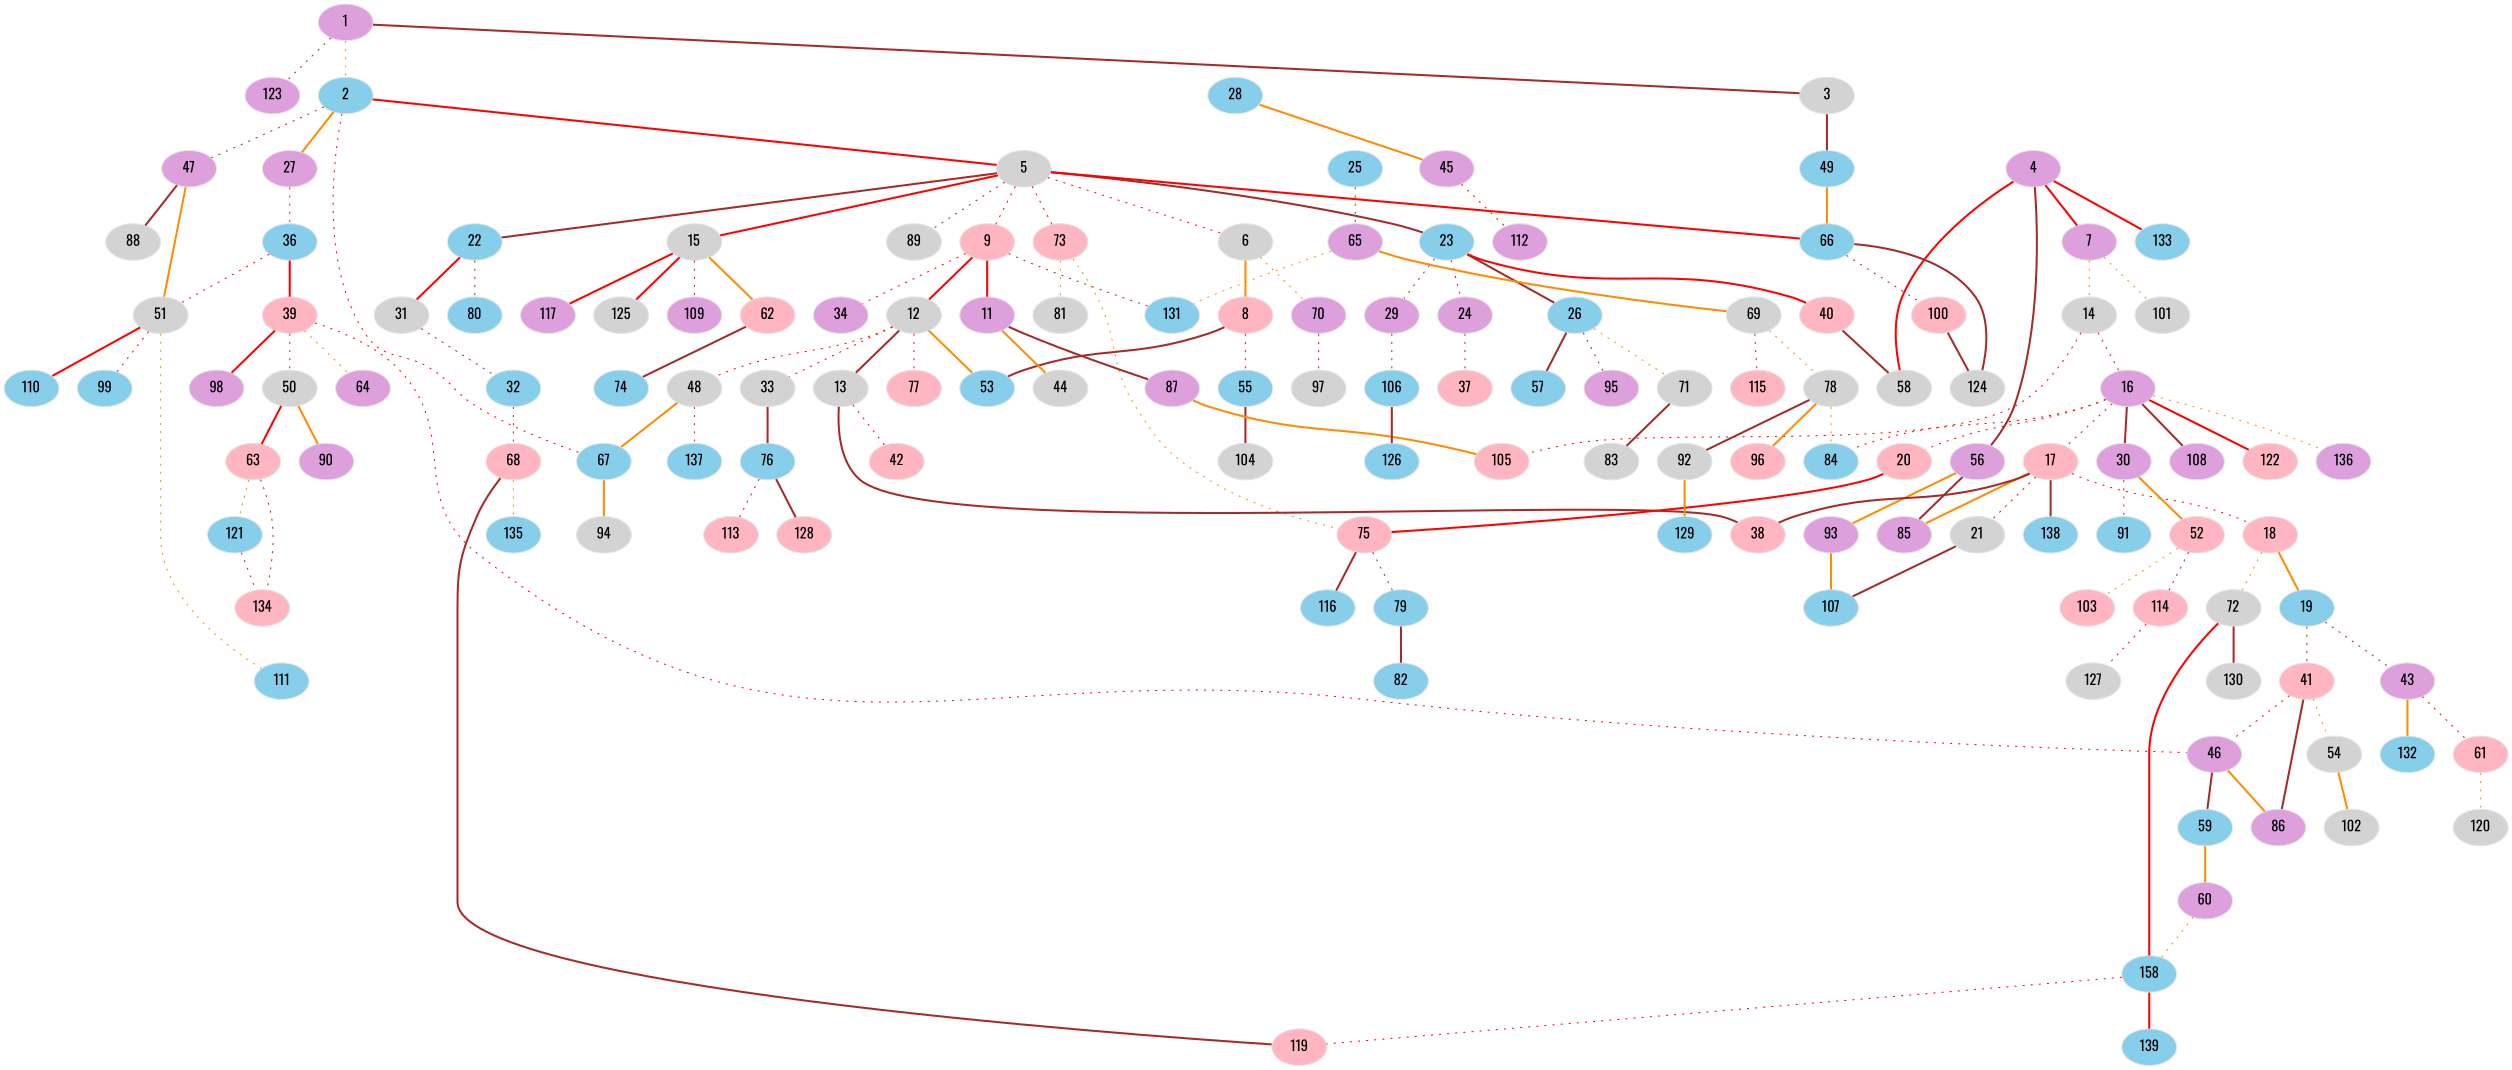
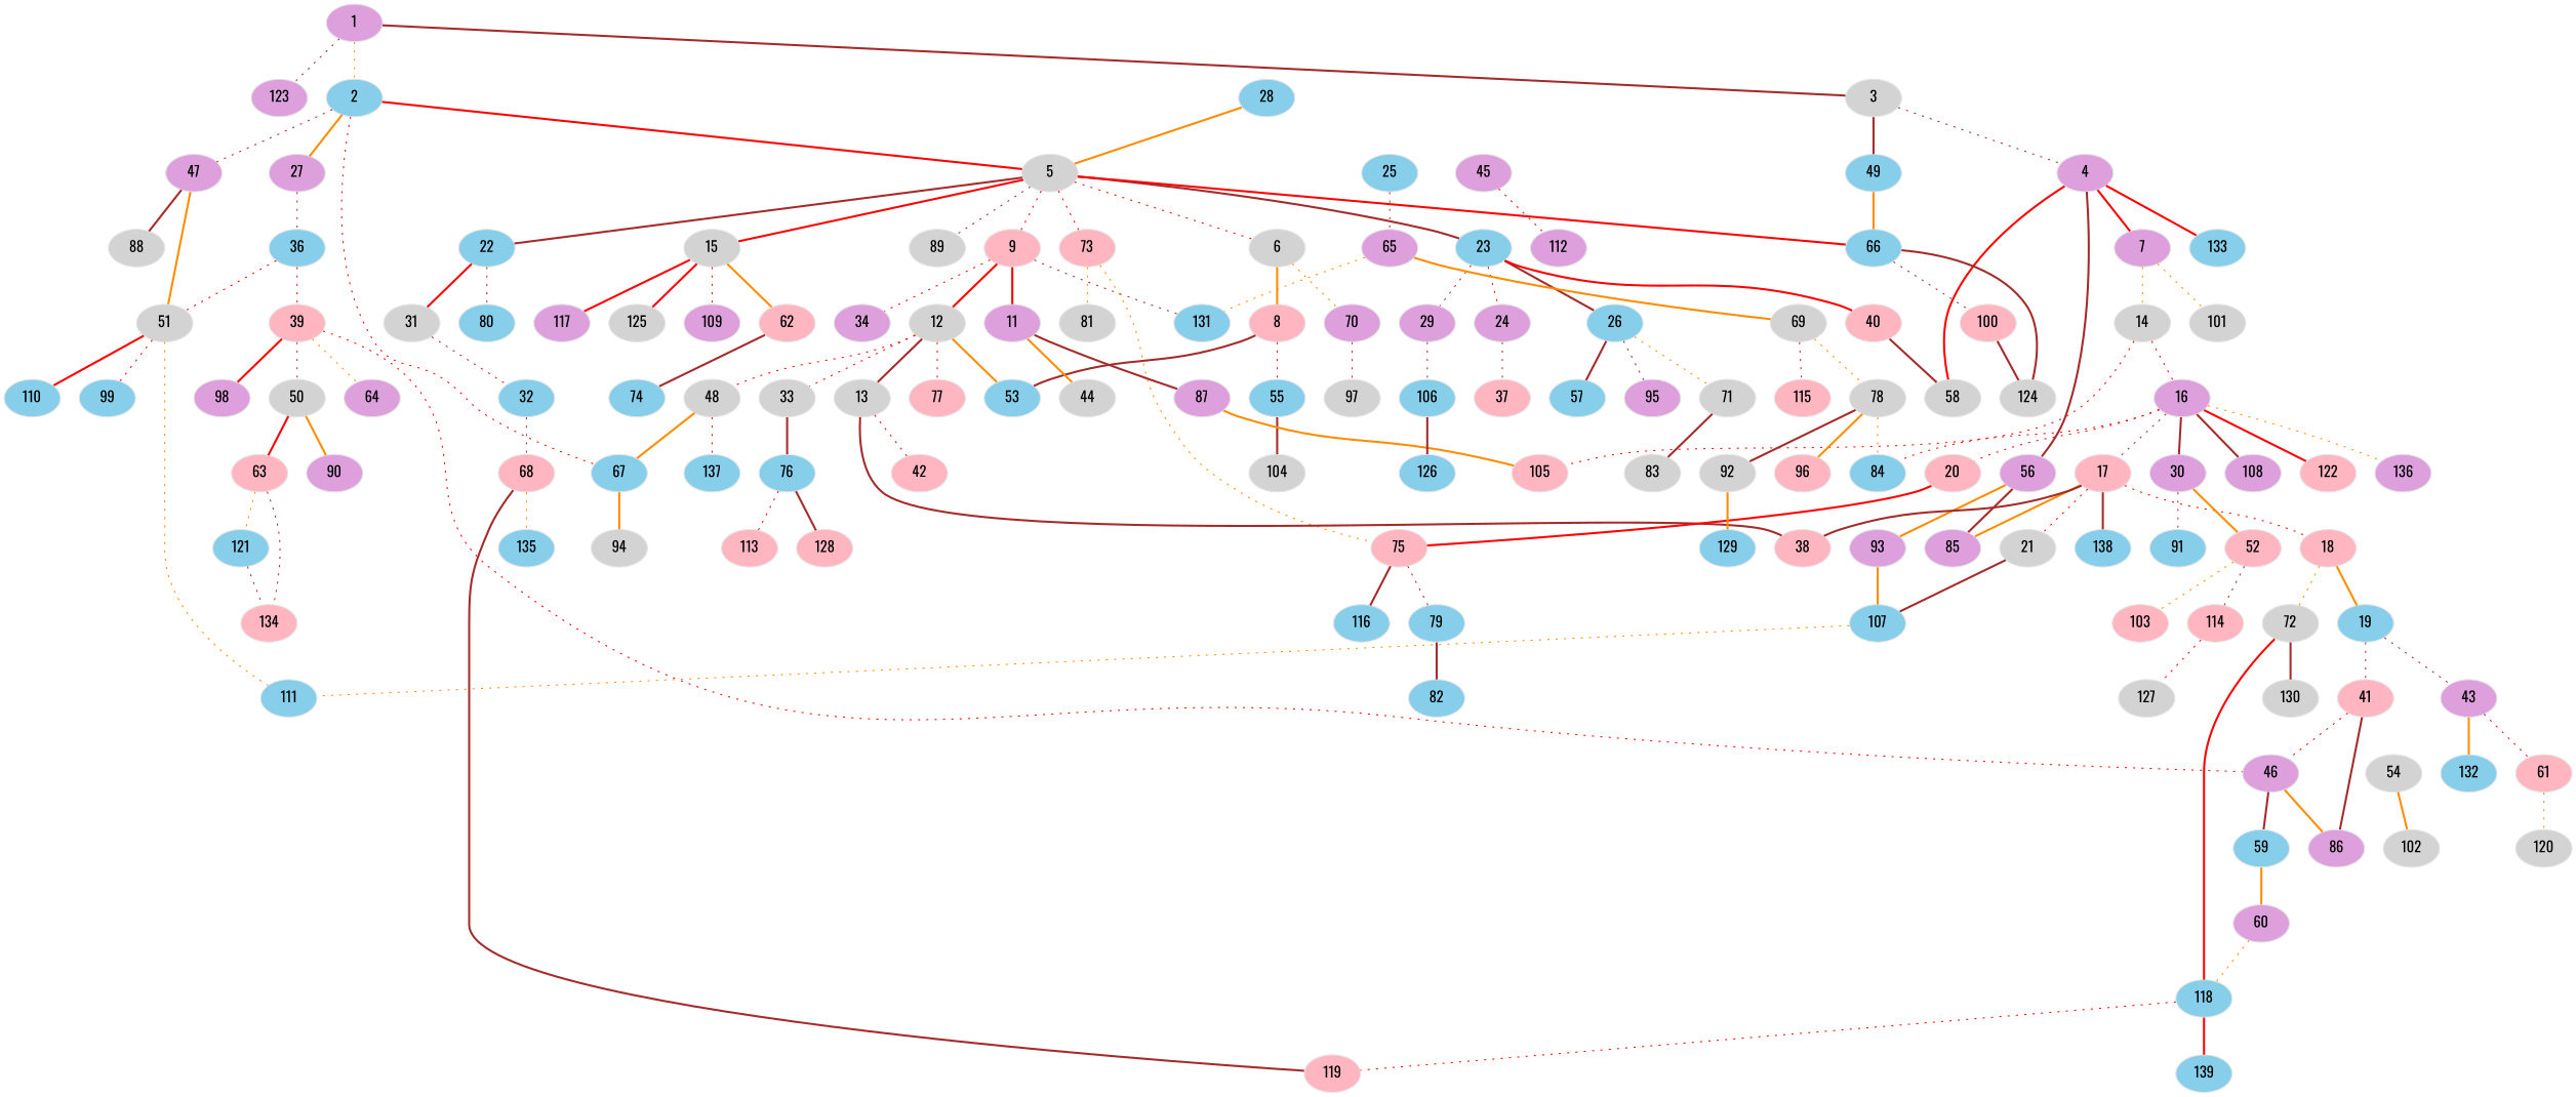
  graph {
    fontname=Oswald
    node [color=gray90 fillcolor=skyblue fontname=Oswald style=filled]
    edge [color=brown fontname=Oswald style=bold]
    1 [fillcolor=plum]
    2
    3 [fillcolor=lightgrey]
    123 [fillcolor=plum]
    5 [fillcolor=lightgrey]
    27 [fillcolor=plum]
    47 [fillcolor=plum]
    67
    4 [fillcolor=plum]
    49
    6 [fillcolor=lightgrey]
    9 [fillcolor=lightpink]
    15 [fillcolor=lightgrey]
    22
    23
    66
    73 [fillcolor=lightpink]
    89 [fillcolor=lightgrey]
    36
    51 [fillcolor=lightgrey]
    88 [fillcolor=lightgrey]
    94 [fillcolor=lightgrey]
    7 [fillcolor=plum]
    56 [fillcolor=plum]
    58 [fillcolor=lightgrey]
    133
    14 [fillcolor=lightgrey]
    101 [fillcolor=lightgrey]
    85 [fillcolor=plum]
    93 [fillcolor=plum]
    8 [fillcolor=lightpink]
    70 [fillcolor=plum]
    11 [fillcolor=plum]
    12 [fillcolor=lightgrey]
    34 [fillcolor=plum]
    131
    62 [fillcolor=lightpink]
    109 [fillcolor=plum]
    117 [fillcolor=plum]
    125 [fillcolor=lightgrey]
    31 [fillcolor=lightgrey]
    80
    24 [fillcolor=plum]
    26
    29 [fillcolor=plum]
    40 [fillcolor=lightpink]
    100 [fillcolor=lightpink]
    124 [fillcolor=lightgrey]
    75 [fillcolor=lightpink]
    81 [fillcolor=lightgrey]
    53
    55
    97 [fillcolor=lightgrey]
    16 [fillcolor=plum]
    105 [fillcolor=lightpink]
    104 [fillcolor=lightgrey]
    44 [fillcolor=lightgrey]
    87 [fillcolor=plum]
    13 [fillcolor=lightgrey]
    33 [fillcolor=lightgrey]
    48 [fillcolor=lightgrey]
    77 [fillcolor=lightpink]
    65 [fillcolor=plum]
    25
    45 [fillcolor=plum]
    28
    38 [fillcolor=lightpink]
    42 [fillcolor=lightpink]
    76
    137
    17 [fillcolor=lightpink]
    20 [fillcolor=lightpink]
    30 [fillcolor=plum]
    84
    108 [fillcolor=plum]
    122 [fillcolor=lightpink]
    136 [fillcolor=plum]
    74
    18 [fillcolor=lightpink]
    21 [fillcolor=lightgrey]
    138
    52 [fillcolor=lightpink]
    91
    19
    72 [fillcolor=lightgrey]
    107
    41 [fillcolor=lightpink]
    43 [fillcolor=plum]
-   118 [label=158]
+   118
    130 [fillcolor=lightgrey]
    46 [fillcolor=plum]
    54 [fillcolor=lightgrey]
    86 [fillcolor=plum]
    61 [fillcolor=lightpink]
    132
    79
    116
    111
    32
    37 [fillcolor=lightpink]
    57
    71 [fillcolor=lightgrey]
    95 [fillcolor=plum]
    106
    69 [fillcolor=lightgrey]
    83 [fillcolor=lightgrey]
    39 [fillcolor=lightpink]
    112 [fillcolor=plum]
    126
    103 [fillcolor=lightpink]
    114 [fillcolor=lightpink]
    68 [fillcolor=lightpink]
    119 [fillcolor=lightpink]
    135
    113 [fillcolor=lightpink]
    128 [fillcolor=lightpink]
    50 [fillcolor=lightgrey]
    64 [fillcolor=plum]
    98 [fillcolor=plum]
    99
    110
    59
    63 [fillcolor=lightpink]
    90 [fillcolor=plum]
    102 [fillcolor=lightgrey]
    120 [fillcolor=lightgrey]
    60 [fillcolor=plum]
    121
    134 [fillcolor=lightpink]
    127 [fillcolor=lightgrey]
    139
    78 [fillcolor=lightgrey]
    115 [fillcolor=lightpink]
    92 [fillcolor=lightgrey]
    96 [fillcolor=lightpink]
    82
    129
    1 -- 2 [color=darkorange style=dotted]
    1 -- 3
    1 -- 123 [style=dotted]
    2 -- 5 [color=red]
    2 -- 27 [color=darkorange]
    2 -- 47 [style=dotted]
    2 -- 67 [color=red style=dotted]
+   3 -- 4 [style=dotted]
    3 -- 49
    5 -- 6 [color=red style=dotted]
    5 -- 9 [color=red style=dotted]
    5 -- 15 [color=red]
    5 -- 22
    5 -- 23
    5 -- 66 [color=red]
    5 -- 73 [color=red style=dotted]
    5 -- 89 [style=dotted]
    27 -- 36 [style=dotted]
    47 -- 51 [color=darkorange]
    47 -- 88
    67 -- 94 [color=darkorange]
    4 -- 7 [color=red]
    4 -- 56
    4 -- 58 [color=red]
    4 -- 133 [color=red]
    49 -- 66 [color=darkorange]
    6 -- 8 [color=darkorange]
    6 -- 70 [color=darkorange style=dotted]
    9 -- 11 [color=red]
    9 -- 12 [color=red]
    9 -- 34 [color=red style=dotted]
    9 -- 131 [style=dotted]
    15 -- 62 [color=darkorange]
    15 -- 109 [color=red style=dotted]
    15 -- 117 [color=red]
    15 -- 125 [color=red]
    22 -- 31 [color=red]
    22 -- 80 [style=dotted]
    23 -- 24 [color=red style=dotted]
    23 -- 26
    23 -- 29 [style=dotted]
    23 -- 40 [color=red]
    66 -- 100 [style=dotted]
    66 -- 124
    73 -- 75 [color=darkorange style=dotted]
    73 -- 81 [color=darkorange style=dotted]
    36 -- 51 [color=red style=dotted]
-   36 -- 39 [color=red]
+   36 -- 39 [color=red style=dotted]
    51 -- 111 [color=darkorange style=dotted]
    51 -- 99 [color=red style=dotted]
    51 -- 110 [color=red]
    7 -- 14 [color=darkorange style=dotted]
    7 -- 101 [color=darkorange style=dotted]
    56 -- 85
    56 -- 93 [color=darkorange]
    14 -- 16 [color=red style=dotted]
    14 -- 105 [color=red style=dotted]
    93 -- 107 [color=darkorange]
    8 -- 53
    8 -- 55 [color=red style=dotted]
    70 -- 97 [color=red style=dotted]
    11 -- 44 [color=darkorange]
    11 -- 87
    12 -- 53 [color=darkorange]
    12 -- 13
    12 -- 33 [color=red style=dotted]
    12 -- 48 [color=red style=dotted]
    12 -- 77 [color=red style=dotted]
    62 -- 74
    31 -- 32 [style=dotted]
    24 -- 37 [style=dotted]
    26 -- 57
    26 -- 71 [color=darkorange style=dotted]
    26 -- 95 [style=dotted]
    29 -- 106 [style=dotted]
    40 -- 58
    100 -- 124
    75 -- 79 [style=dotted]
    75 -- 116
    55 -- 104
    16 -- 17 [style=dotted]
    16 -- 20 [color=red style=dotted]
    16 -- 30
    16 -- 84 [color=red style=dotted]
    16 -- 108
    16 -- 122 [color=red]
    16 -- 136 [color=darkorange style=dotted]
    87 -- 105 [color=darkorange]
    13 -- 38
    13 -- 42 [color=red style=dotted]
    33 -- 76
    48 -- 67 [color=darkorange]
    48 -- 137 [color=red style=dotted]
    65 -- 131 [color=darkorange style=dotted]
    65 -- 69 [color=darkorange]
    25 -- 65 [style=dotted]
    45 -- 112 [color=red style=dotted]
-   28 -- 45 [color=darkorange]
+   28 -- 5 [color=darkorange]
    76 -- 113 [color=red style=dotted]
    76 -- 128
    17 -- 85 [color=darkorange]
    17 -- 38
    17 -- 18 [color=red style=dotted]
    17 -- 21 [color=red style=dotted]
    17 -- 138
    20 -- 75 [color=red]
    30 -- 52 [color=darkorange]
    30 -- 91 [style=dotted]
    18 -- 19 [color=darkorange]
    18 -- 72 [color=darkorange style=dotted]
    21 -- 107
    52 -- 103 [color=darkorange style=dotted]
    52 -- 114 [style=dotted]
    19 -- 41 [style=dotted]
    19 -- 43 [style=dotted]
    72 -- 118 [color=red]
    72 -- 130
+   107 -- 111 [color=darkorange style=dotted]
    41 -- 46 [color=red style=dotted]
-   41 -- 54 [color=darkorange style=dotted]
    41 -- 86
    43 -- 61 [color=red style=dotted]
    43 -- 132 [color=darkorange]
    118 -- 119 [color=red style=dotted]
    118 -- 139 [color=red]
    46 -- 86 [color=darkorange]
    46 -- 59
    54 -- 102 [color=darkorange]
    61 -- 120 [color=darkorange style=dotted]
    79 -- 82
    32 -- 68 [style=dotted]
    71 -- 83
    106 -- 126
    69 -- 78 [color=darkorange style=dotted]
    69 -- 115 [style=dotted]
    39 -- 46 [color=red style=dotted]
    39 -- 50 [style=dotted]
    39 -- 64 [color=darkorange style=dotted]
    39 -- 98 [color=red]
    114 -- 127 [color=red style=dotted]
    68 -- 119
    68 -- 135 [color=darkorange style=dotted]
    50 -- 63 [color=red]
    50 -- 90 [color=darkorange]
    59 -- 60 [color=darkorange]
    63 -- 121 [color=darkorange style=dotted]
    63 -- 134 [style=dotted]
    60 -- 118 [color=darkorange style=dotted]
    121 -- 134 [style=dotted]
    78 -- 84 [color=darkorange style=dotted]
    78 -- 92
    78 -- 96 [color=darkorange]
    92 -- 129 [color=darkorange]
  }
